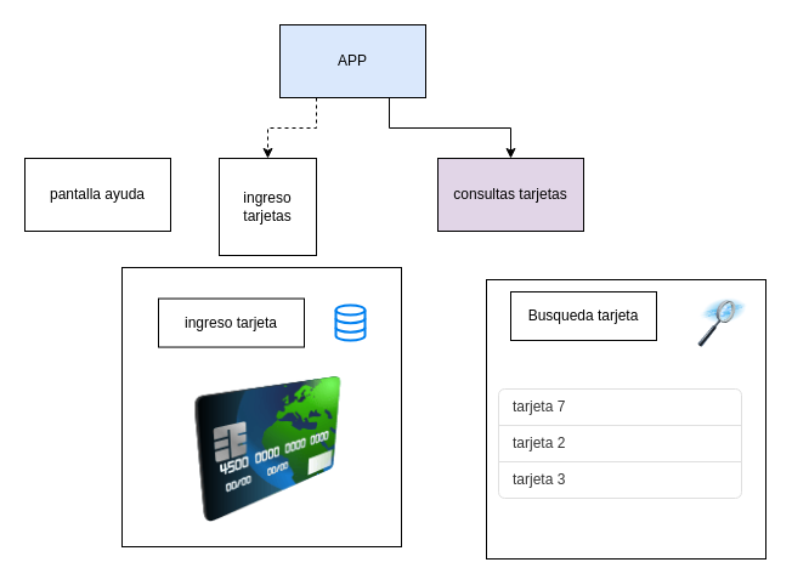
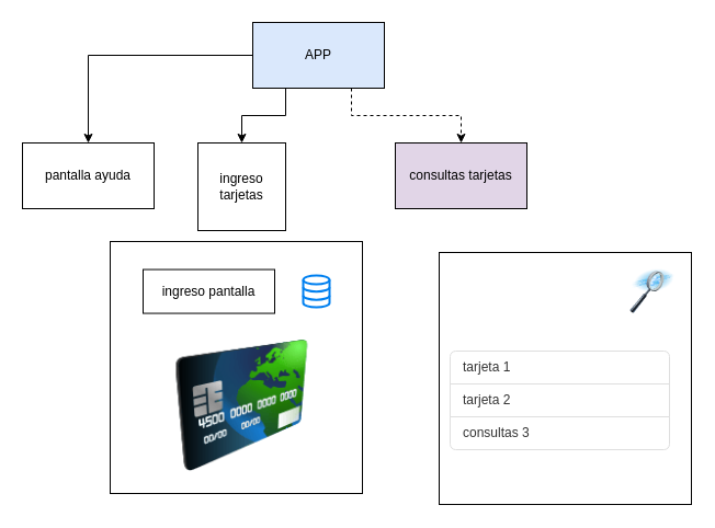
  <mxCell id="0" />
  <mxCell id="1" parent="0" />
  <mxCell id="2" value="" style="whiteSpace=wrap;html=1;aspect=fixed;" vertex="1" parent="1"><mxGeometry x="100" y="220" width="230" height="230" as="geometry" /></mxCell>
- <mxCell id="4" style="edgeStyle=orthogonalEdgeStyle;rounded=0;orthogonalLoop=1;jettySize=auto;html=1;exitX=0.25;exitY=1;exitDx=0;exitDy=0;entryX=0.5;entryY=0;entryDx=0;entryDy=0;dashed=1;" edge="1" parent="1" source="6" target="8"><mxGeometry relative="1" as="geometry" /></mxCell>
- <mxCell id="5" style="edgeStyle=orthogonalEdgeStyle;rounded=0;orthogonalLoop=1;jettySize=auto;html=1;exitX=0.75;exitY=1;exitDx=0;exitDy=0;entryX=0.5;entryY=0;entryDx=0;entryDy=0;" edge="1" parent="1" source="6" target="9"><mxGeometry relative="1" as="geometry" /></mxCell>
+ <mxCell id="3" style="edgeStyle=orthogonalEdgeStyle;rounded=0;orthogonalLoop=1;jettySize=auto;html=1;exitX=0;exitY=0.5;exitDx=0;exitDy=0;entryX=0.5;entryY=0;entryDx=0;entryDy=0;" edge="1" parent="1" source="6" target="7"><mxGeometry relative="1" as="geometry" /></mxCell>
+ <mxCell id="4" style="edgeStyle=orthogonalEdgeStyle;rounded=0;orthogonalLoop=1;jettySize=auto;html=1;exitX=0.25;exitY=1;exitDx=0;exitDy=0;entryX=0.5;entryY=0;entryDx=0;entryDy=0;" edge="1" parent="1" source="6" target="8"><mxGeometry relative="1" as="geometry" /></mxCell>
+ <mxCell id="5" style="edgeStyle=orthogonalEdgeStyle;rounded=0;orthogonalLoop=1;jettySize=auto;html=1;exitX=0.75;exitY=1;exitDx=0;exitDy=0;entryX=0.5;entryY=0;entryDx=0;entryDy=0;dashed=1;" edge="1" parent="1" source="6" target="9"><mxGeometry relative="1" as="geometry" /></mxCell>
  <mxCell id="6" value="APP" style="rounded=0;whiteSpace=wrap;html=1;fillColor=#dae8fc;" vertex="1" parent="1"><mxGeometry x="230" y="20" width="120" height="60" as="geometry" /></mxCell>
  <mxCell id="7" value="pantalla ayuda" style="rounded=0;whiteSpace=wrap;html=1;" vertex="1" parent="1"><mxGeometry x="20" y="130" width="120" height="60" as="geometry" /></mxCell>
  <mxCell id="8" value="ingreso tarjetas" style="rounded=0;whiteSpace=wrap;html=1;" vertex="1" parent="1"><mxGeometry x="180" y="130" width="80" height="80" as="geometry" /></mxCell>
  <mxCell id="9" value="consultas tarjetas" style="rounded=0;whiteSpace=wrap;html=1;fillColor=#e1d5e7;" vertex="1" parent="1"><mxGeometry x="360" y="130" width="120" height="60" as="geometry" /></mxCell>
  <mxCell id="10" value="" style="whiteSpace=wrap;html=1;aspect=fixed;" vertex="1" parent="1"><mxGeometry x="400" y="230" width="230" height="230" as="geometry" /></mxCell>
- <mxCell id="11" value="Busqueda tarjeta" style="rounded=0;whiteSpace=wrap;html=1;" vertex="1" parent="1"><mxGeometry x="420" y="240" width="120" height="40" as="geometry" /></mxCell>
  <mxCell id="12" value="" style="html=1;verticalLabelPosition=bottom;align=center;labelBackgroundColor=#ffffff;verticalAlign=top;strokeWidth=2;strokeColor=#0080F0;shadow=0;dashed=0;shape=mxgraph.ios7.icons.data;" vertex="1" parent="1"><mxGeometry x="276" y="251" width="24" height="29.1" as="geometry" /></mxCell>
  <mxCell id="13" value="" style="image;html=1;image=img/lib/clip_art/computers/Data_Filtering_128x128.png" vertex="1" parent="1"><mxGeometry x="570" y="245.55" width="50" height="40" as="geometry" /></mxCell>
- <mxCell id="14" value="ingreso tarjeta" style="rounded=0;whiteSpace=wrap;html=1;" vertex="1" parent="1"><mxGeometry x="130" y="245.55" width="120" height="40" as="geometry" /></mxCell>
+ <mxCell id="14" value="ingreso pantalla" style="rounded=0;whiteSpace=wrap;html=1;" vertex="1" parent="1"><mxGeometry x="130" y="245.55" width="120" height="40" as="geometry" /></mxCell>
  <mxCell id="15" value="" style="swimlane;fontStyle=0;childLayout=stackLayout;horizontal=1;startSize=0;horizontalStack=0;resizeParent=1;resizeParentMax=0;resizeLast=0;collapsible=0;marginBottom=0;whiteSpace=wrap;html=1;strokeColor=none;fillColor=none;" vertex="1" parent="1"><mxGeometry x="410" y="320" width="200" height="90" as="geometry" /></mxCell>
- <mxCell id="16" value="tarjeta 7" style="text;strokeColor=#DFDFDF;fillColor=#FFFFFF;align=left;verticalAlign=middle;spacingLeft=10;spacingRight=10;overflow=hidden;points=[[0,0.5],[1,0.5]];portConstraint=eastwest;rotatable=0;whiteSpace=wrap;html=1;shape=mxgraph.bootstrap.topButton;rSize=5;fontColor=#333333;" vertex="1" parent="15"><mxGeometry width="200" height="30" as="geometry" /></mxCell>
+ <mxCell id="16" value="tarjeta 1" style="text;strokeColor=#DFDFDF;fillColor=#FFFFFF;align=left;verticalAlign=middle;spacingLeft=10;spacingRight=10;overflow=hidden;points=[[0,0.5],[1,0.5]];portConstraint=eastwest;rotatable=0;whiteSpace=wrap;html=1;shape=mxgraph.bootstrap.topButton;rSize=5;fontColor=#333333;" vertex="1" parent="15"><mxGeometry width="200" height="30" as="geometry" /></mxCell>
  <mxCell id="17" value="tarjeta 2" style="text;strokeColor=#DFDFDF;fillColor=#FFFFFF;align=left;verticalAlign=middle;spacingLeft=10;spacingRight=10;overflow=hidden;points=[[0,0.5],[1,0.5]];portConstraint=eastwest;rotatable=0;whiteSpace=wrap;html=1;rSize=5;fontColor=#333333;" vertex="1" parent="15"><mxGeometry y="30" width="200" height="30" as="geometry" /></mxCell>
- <mxCell id="18" value="tarjeta 3" style="text;strokeColor=#DFDFDF;fillColor=#FFFFFF;align=left;verticalAlign=middle;spacingLeft=10;spacingRight=10;overflow=hidden;points=[[0,0.5],[1,0.5]];portConstraint=eastwest;rotatable=0;whiteSpace=wrap;html=1;shape=mxgraph.bootstrap.bottomButton;rSize=5;fontColor=#333333;" vertex="1" parent="15"><mxGeometry y="60" width="200" height="30" as="geometry" /></mxCell>
+ <mxCell id="18" value="consultas 3" style="text;strokeColor=#DFDFDF;fillColor=#FFFFFF;align=left;verticalAlign=middle;spacingLeft=10;spacingRight=10;overflow=hidden;points=[[0,0.5],[1,0.5]];portConstraint=eastwest;rotatable=0;whiteSpace=wrap;html=1;shape=mxgraph.bootstrap.bottomButton;rSize=5;fontColor=#333333;" vertex="1" parent="15"><mxGeometry y="60" width="200" height="30" as="geometry" /></mxCell>
  <mxCell id="19" value="" style="image;html=1;image=img/lib/clip_art/finance/Credit_Card_128x128.png" vertex="1" parent="1"><mxGeometry x="140" y="310" width="160" height="120" as="geometry" /></mxCell>
